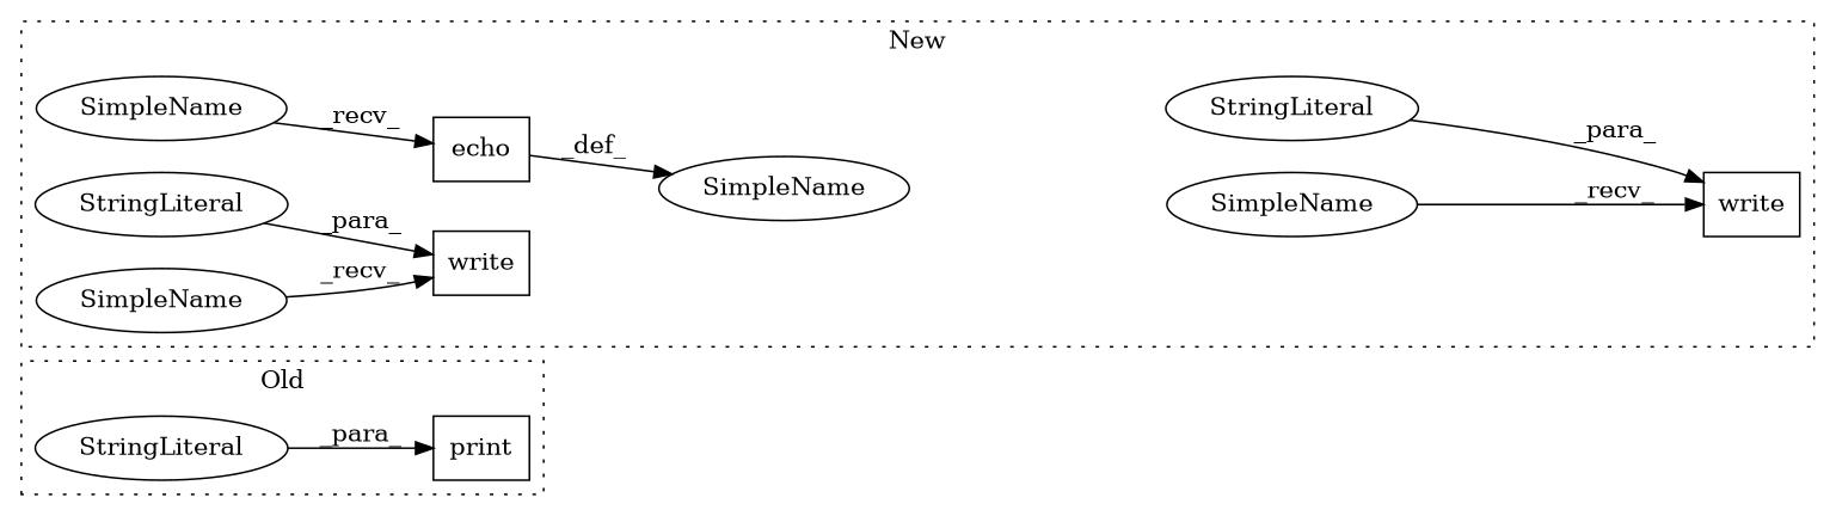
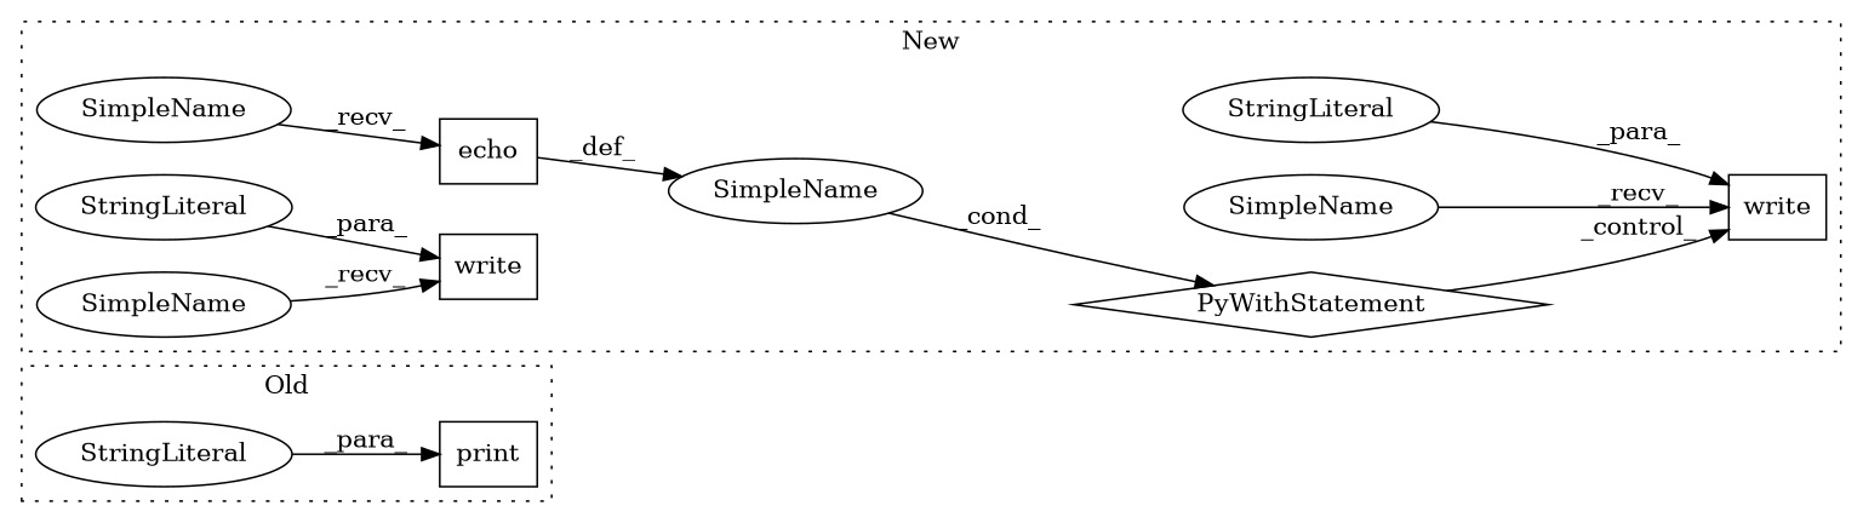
  digraph {
    rankdir=LR
    node [a=32 l="6,1" shape=ellipse]
    n1 [label=print s="171,192" shape=box]
    n2 [a=45 l=15 label=StringLiteral s=177]
    n3 [l=6 label=echo s=676 shape=box]
    n4 [label=write s="740,772" shape=box]
    n5 [a=42 label=SimpleName l=""]
+   n6 [a=104 l="10,2" label=PyWithStatement s="656,682" shape=diamond]
    n7 [a=45 l=26 label=StringLiteral s=746]
    n8 [label=write s="573,603" shape=box]
    n9 [a=45 l=24 label=StringLiteral s=579]
    n10 [a=42 l=9 label=SimpleName s=730]
    n11 [a=42 l=9 label=SimpleName s=666]
    n12 [a=42 l=9 label=SimpleName s=563]
    subgraph cluster_1 {
      label=Old
      style=dotted
      n1
      n2
    }
    subgraph cluster_2 {
      label=New
      style=dotted
      n3
      n4
      n5
+     n6
      n7
      n8
      n9
      n10
      n11
      n12
    }
    n2 -> n1 [label=_para_]
    n3 -> n5 [label=_def_]
+   n5 -> n6 [label=_cond_]
+   n6 -> n4 [label=_control_]
    n7 -> n4 [label=_para_]
    n9 -> n8 [label=_para_]
    n10 -> n4 [label=_recv_]
    n11 -> n3 [label=_recv_]
    n12 -> n8 [label=_recv_]
  }
